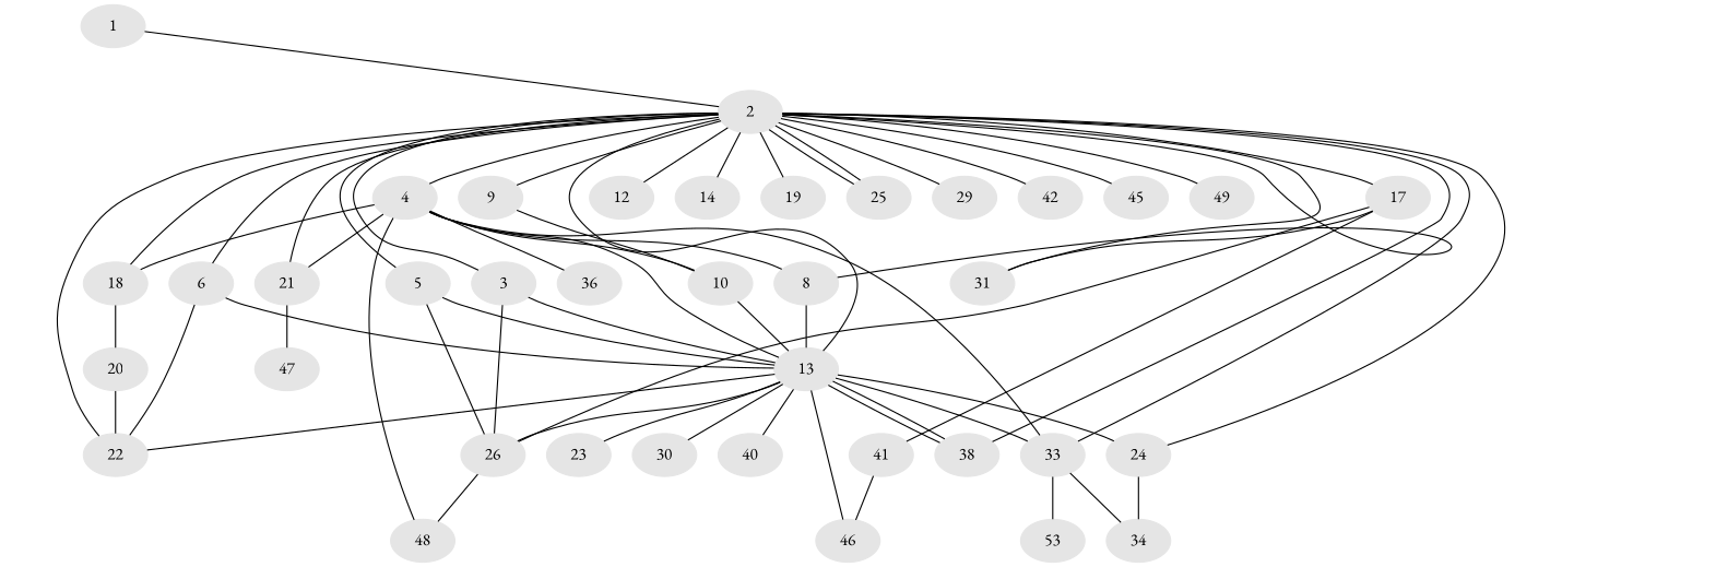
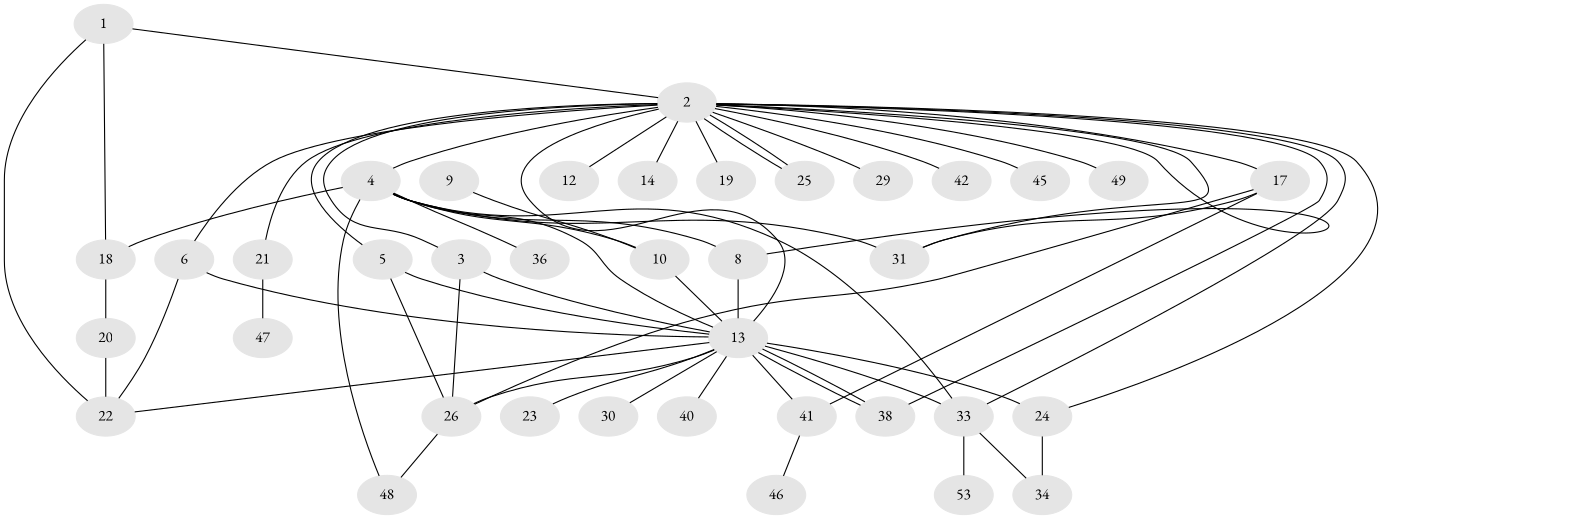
  graph {
    fontname="EB Garamond"
    node [color=gray90 fontname="EB Garamond" style=filled]
    edge [fontname="EB Garamond"]
    2 [super="+7"]
    3 [super="+11"]
    4 [super="+39"]
    5 [super="+27"]
    6 [super="+37"]
    8 [super="+35"]
    9
    12
    13 [super="+16"]
    14
    n11 [label=17 super="+17"]
    18
    19
    21 [super="+32"]
    22 [super="+50"]
    24
    25
    29
    31
    33 [super="+43"]
    38 [super="+44"]
    42
    45
    49
    1
    26 [super="+28"]
    10
    36
    48
    23
    30
    40
    41 [super="+52"]
    20
    47
    34
    53
    46
    2 -- 3
    2 -- 4
    2 -- 5
    2 -- 6 [weight=2]
    2 -- 8
-   2 -- 9
    2 -- 12
    2 -- 13
    2 -- 14
    2 -- n11
-   2 -- 18
+   1 -- 18
    2 -- 19
    2 -- 21
-   2 -- 22
+   1 -- 22
    2 -- 24
    2 -- 25
    2 -- 25
    2 -- 29
    2 -- 31
    2 -- 33
    2 -- 38
    2 -- 42
    2 -- 45
    2 -- 49
    3 -- 13
    3 -- 26
    4 -- 8
    4 -- 13 [weight=2]
    4 -- 18
-   4 -- 21
+   4 -- 31
    4 -- 33
    4 -- 10
    4 -- 36
    4 -- 48
    5 -- 13
    5 -- 26
    6 -- 13
    6 -- 22
    8 -- 13
    9 -- 10
    13 -- 22
    13 -- 24
    13 -- 33 [weight=2]
    13 -- 38
    13 -- 38
    13 -- 26
    13 -- 23
    13 -- 30
    13 -- 40
-   13 -- 46
+   13 -- 41
    n11 -- 31
    n11 -- 26
    n11 -- 41
    18 -- 20
    21 -- 47
    24 -- 34
    33 -- 34
    33 -- 53
    1 -- 2
    26 -- 48
    10 -- 13
    41 -- 46
    20 -- 22
  }
